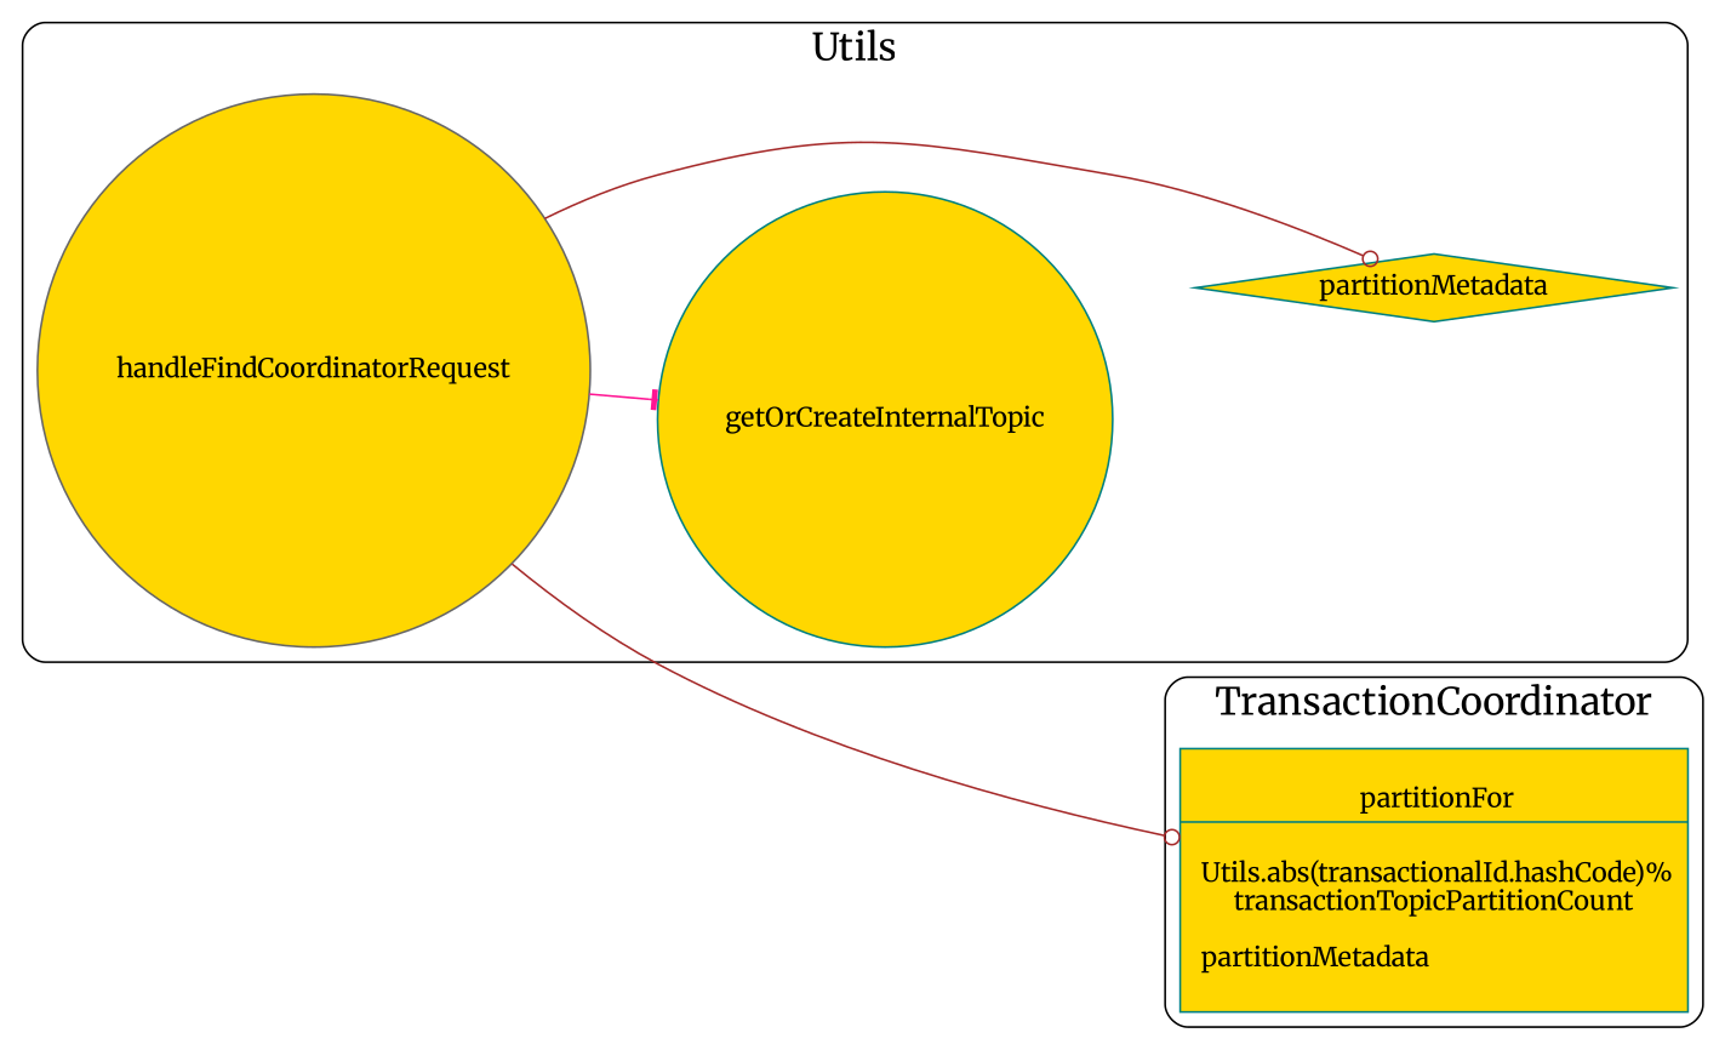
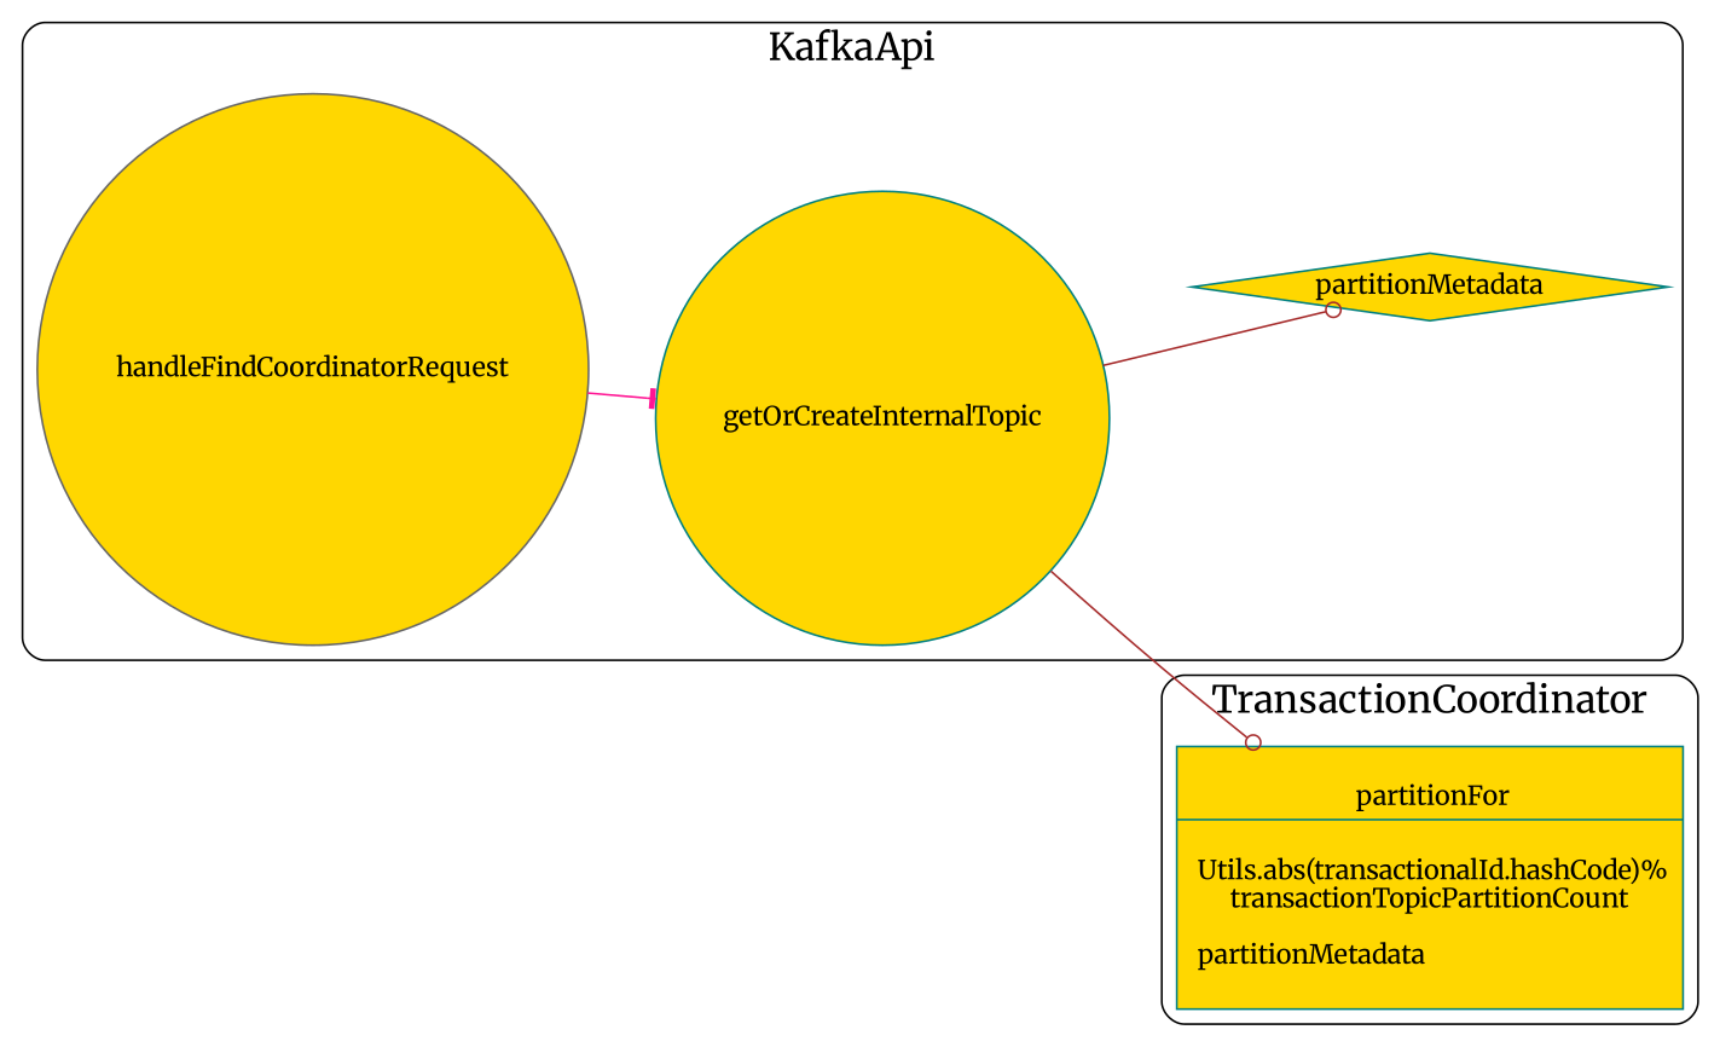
  digraph {
    fontname=Merriweather
    newrank=true
    rankdir=LR
    node [color=teal fillcolor=gold fontname=Merriweather shape=circle style=filled]
    edge [arrowhead=odot color=brown fontname=Merriweather]
    n1 [label="{{\n        partitionFor|\n        Utils.abs(transactionalId.hashCode)\%\l transactionTopicPartitionCount \n        \l partitionMetadata\l\n      }}" shape=record]
    handleFindCoordinatorRequest [color=gray40]
    getOrCreateInternalTopic
    partitionMetadata [shape=diamond]
    subgraph cluster_1 {
      fontsize=20
      label=TransactionCoordinator
      style=rounded
      n1
    }
    subgraph cluster_2 {
      fontsize=20
-     label=Utils
+     label=KafkaApi
      style=rounded
      handleFindCoordinatorRequest
      getOrCreateInternalTopic
      partitionMetadata
    }
-   handleFindCoordinatorRequest -> n1
+   getOrCreateInternalTopic -> n1
    handleFindCoordinatorRequest -> getOrCreateInternalTopic [arrowhead=tee color=deeppink]
-   handleFindCoordinatorRequest -> partitionMetadata
+   getOrCreateInternalTopic -> partitionMetadata
  }
